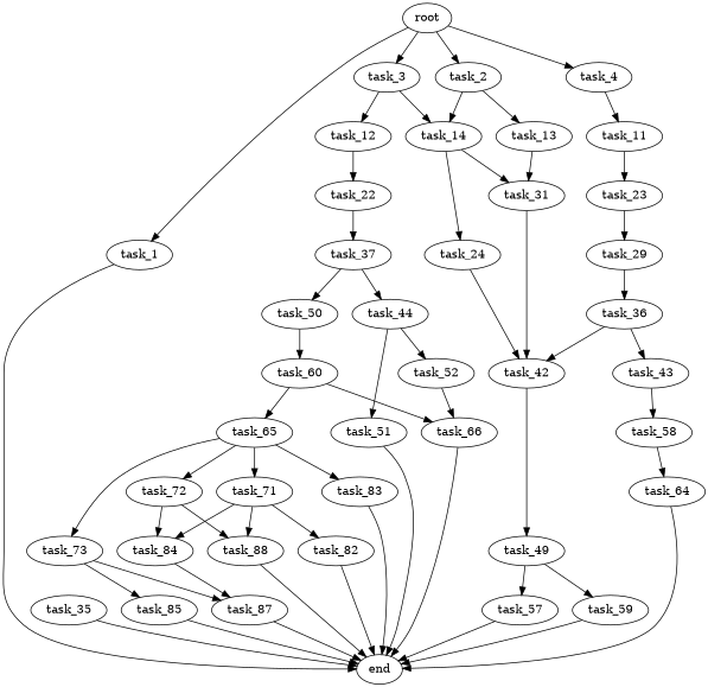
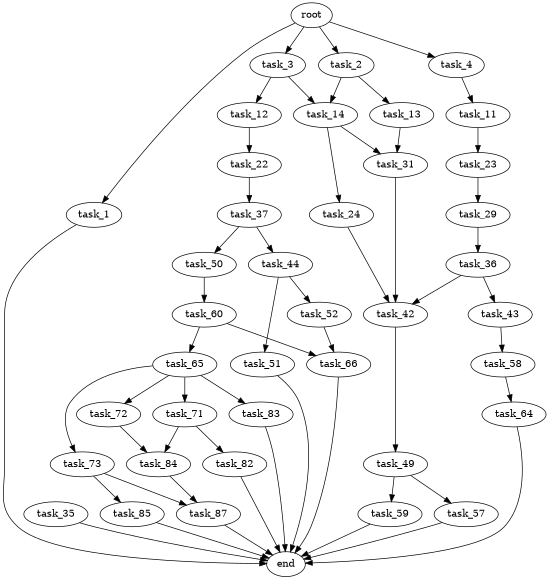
  digraph {
    root
    task_1
    task_2
    task_3
    task_4
    end
    task_13
    task_14
    task_12
    task_11
    task_31
    task_24
    task_22
    task_23
    task_29
    task_37
    task_42
    task_44
    task_50
    task_36
    task_43
    task_35
    task_49
    task_58
    task_51
    task_52
    task_60
    task_57
    task_59
    task_64
    task_66
    task_65
    task_71
    task_72
    task_73
    task_83
    task_82
    task_84
-   task_88
    task_85
    task_87
    root -> task_1
    root -> task_2
    root -> task_3
    root -> task_4
    task_1 -> end
    task_2 -> task_13
    task_2 -> task_14
    task_3 -> task_14
    task_3 -> task_12
    task_4 -> task_11
    task_13 -> task_31
    task_14 -> task_31
    task_14 -> task_24
    task_12 -> task_22
    task_11 -> task_23
    task_31 -> task_42
    task_24 -> task_42
    task_22 -> task_37
    task_23 -> task_29
    task_29 -> task_36
    task_37 -> task_44
    task_37 -> task_50
    task_42 -> task_49
    task_44 -> task_51
    task_44 -> task_52
    task_50 -> task_60
    task_36 -> task_42
    task_36 -> task_43
    task_43 -> task_58
    task_35 -> end
    task_49 -> task_57
    task_49 -> task_59
    task_58 -> task_64
    task_51 -> end
    task_52 -> task_66
    task_60 -> task_66
    task_60 -> task_65
    task_57 -> end
    task_59 -> end
    task_64 -> end
    task_66 -> end
    task_65 -> task_71
    task_65 -> task_72
    task_65 -> task_73
    task_65 -> task_83
    task_71 -> task_82
    task_71 -> task_84
-   task_71 -> task_88
    task_72 -> task_84
-   task_72 -> task_88
    task_73 -> task_85
    task_73 -> task_87
    task_83 -> end
    task_82 -> end
    task_84 -> task_87
-   task_88 -> end
    task_85 -> end
    task_87 -> end
  }
